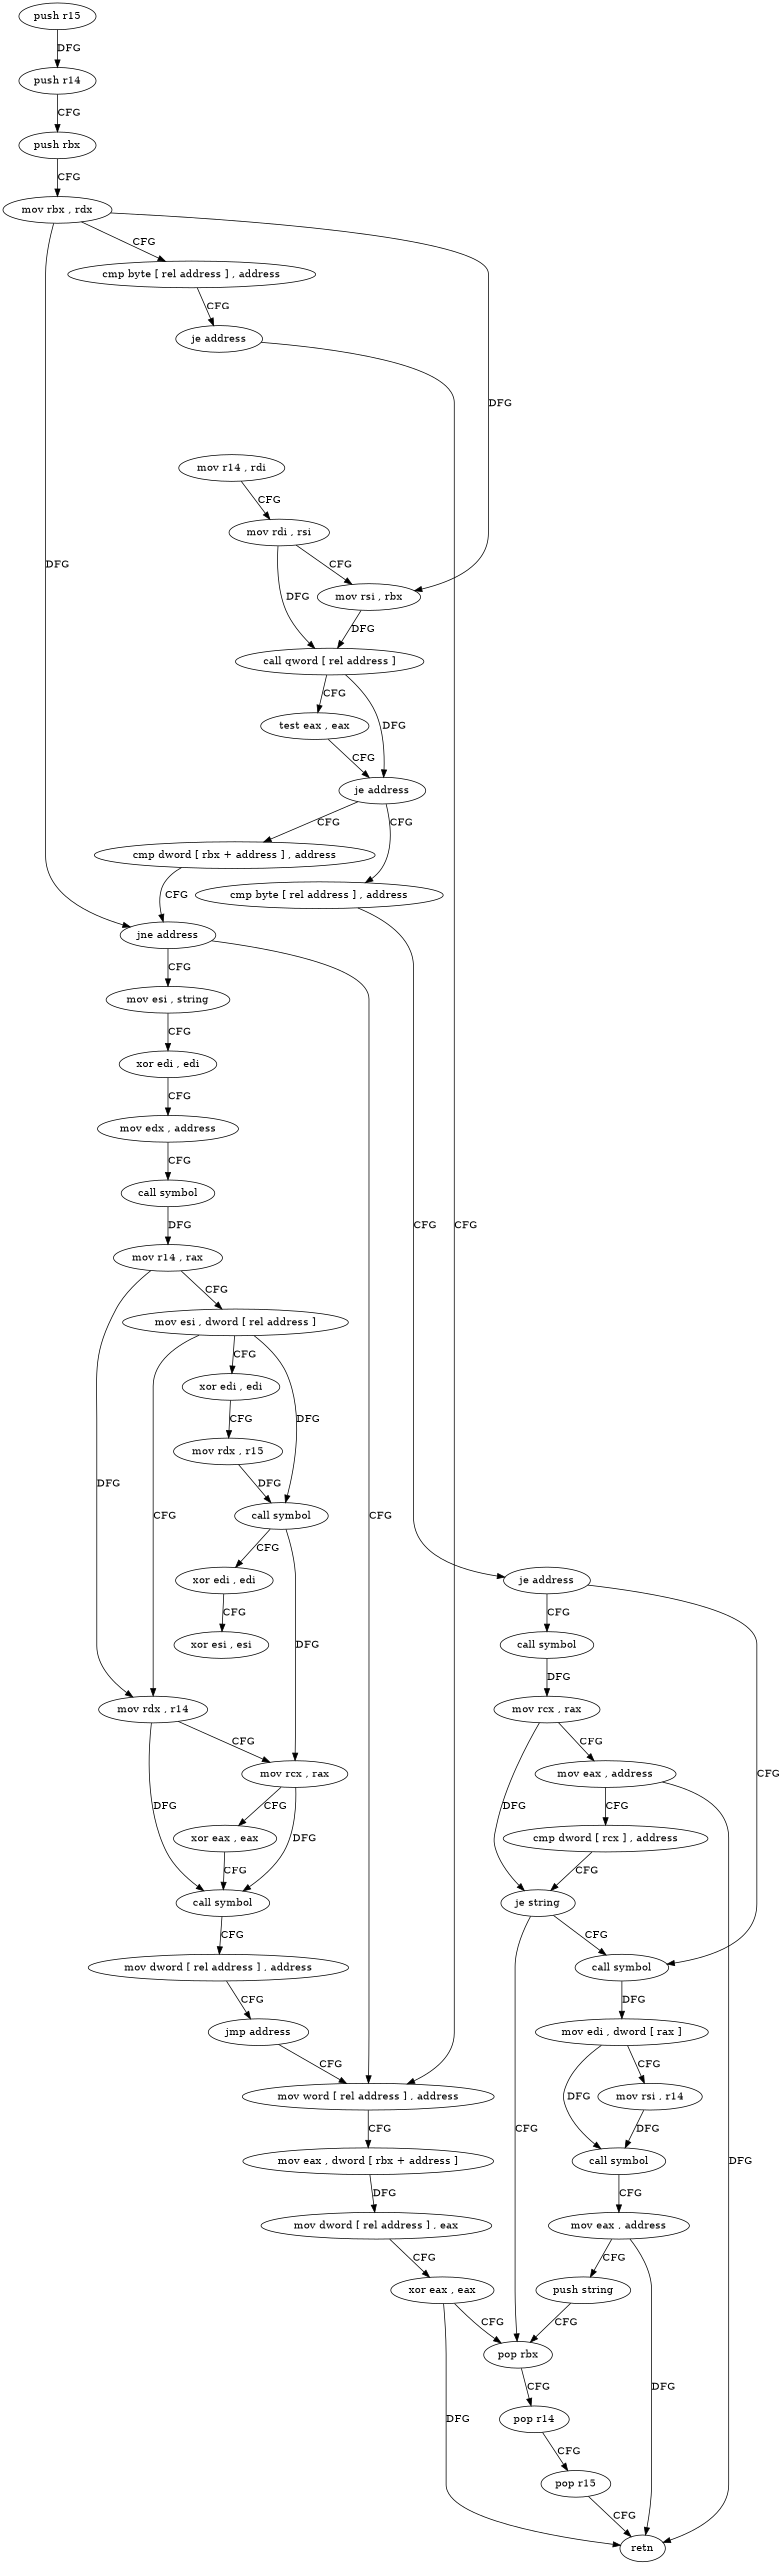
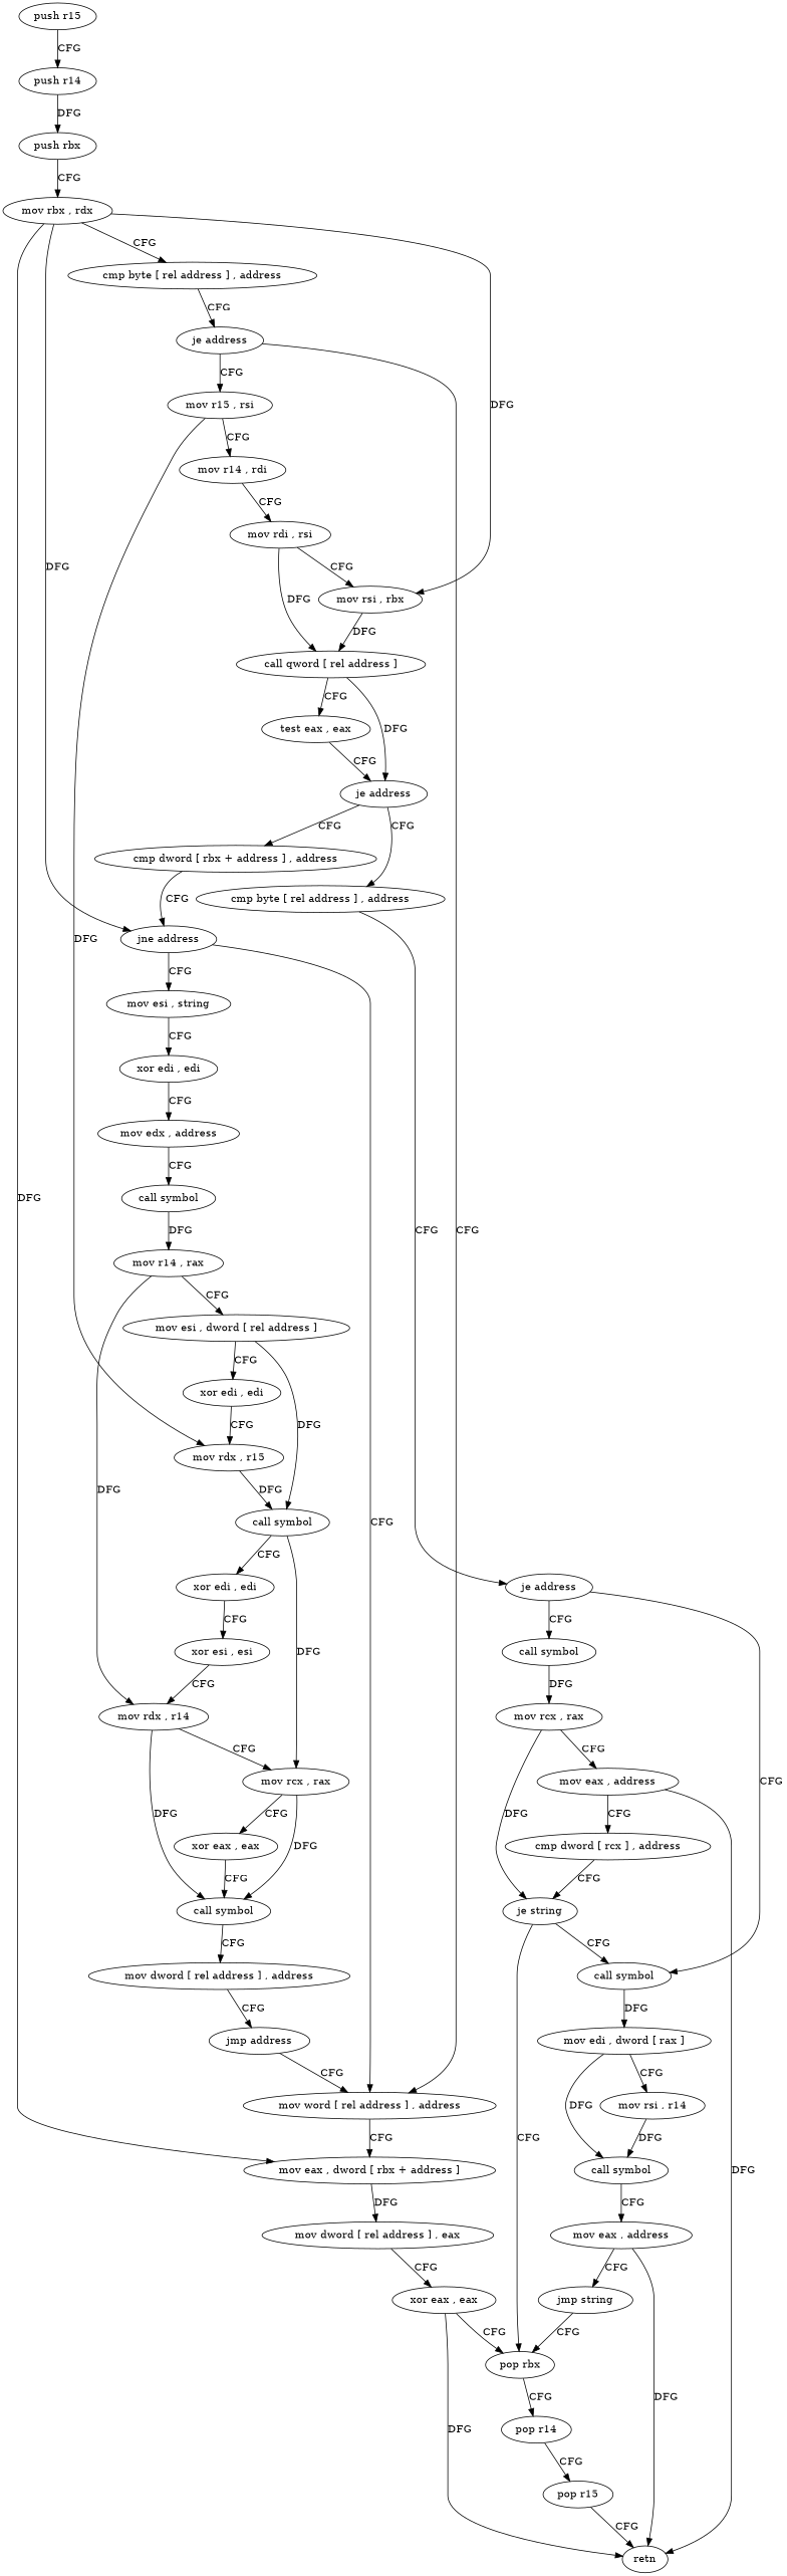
  digraph {
    fontname="DejaVu Serif"
    node [fontname="DejaVu Serif"]
    edge [fontname="DejaVu Serif"]
    n1 [label="push r15"]
    n2 [label="push r14"]
    n3 [label="push rbx"]
    n4 [label="mov rbx , rdx"]
    n5 [label="cmp byte [ rel address ] , address"]
    n6 [label="mov rsi , rbx"]
    n7 [label="mov eax , dword [ rbx + address ]"]
    n8 [label="jne address"]
    n9 [label="je address"]
    n10 [label="call qword [ rel address ]"]
    n11 [label="mov dword [ rel address ] , eax"]
    n12 [label="mov word [ rel address ] , address"]
    n13 [label="mov esi , string"]
+   n14 [label="mov r15 , rsi"]
    n15 [label="mov r14 , rdi"]
    n16 [label="mov rdx , r15"]
    n17 [label="mov rdi , rsi"]
    n18 [label="call symbol"]
    n19 [label="mov rsi , r14"]
    n20 [label="call symbol"]
    n21 [label="test eax , eax"]
    n22 [label="je address"]
    n23 [label="cmp dword [ rbx + address ] , address"]
    n24 [label="cmp byte [ rel address ] , address"]
    n25 [label="je address"]
    n26 [label="call symbol"]
    n27 [label="call symbol"]
    n28 [label="xor eax , eax"]
    n29 [label="pop rbx"]
    n30 [label=retn]
    n31 [label="pop r14"]
    n32 [label="pop r15"]
    n33 [label="xor edi , edi"]
    n34 [label="mov edx , address"]
    n35 [label="mov edi , dword [ rax ]"]
    n36 [label="mov rcx , rax"]
    n37 [label="mov eax , address"]
    n38 [label="je string"]
    n39 [label="call symbol"]
    n40 [label="mov r14 , rax"]
    n41 [label="mov esi , dword [ rel address ]"]
    n42 [label="mov rdx , r14"]
    n43 [label="xor edi , edi"]
    n44 [label="mov rcx , rax"]
    n45 [label="call symbol"]
    n46 [label="xor edi , edi"]
    n47 [label="xor esi , esi"]
    n48 [label="xor eax , eax"]
    n49 [label="mov dword [ rel address ] , address"]
    n50 [label="jmp address"]
    n51 [label="mov eax , address"]
-   n52 [label="push string"]
+   n52 [label="jmp string"]
    n53 [label="cmp dword [ rcx ] , address"]
-   n1 -> n2 [label=DFG]
-   n2 -> n3 [label=CFG]
+   n1 -> n2 [label=CFG]
+   n2 -> n3 [label=DFG]
    n3 -> n4 [label=CFG]
    n4 -> n5 [label=CFG]
    n4 -> n6 [label=DFG]
+   n4 -> n7 [label=DFG]
    n4 -> n8 [label=DFG]
    n5 -> n9 [label=CFG]
    n6 -> n10 [label=DFG]
    n7 -> n11 [label=DFG]
    n8 -> n12 [label=CFG]
    n8 -> n13 [label=CFG]
    n9 -> n12 [label=CFG]
+   n9 -> n14 [label=CFG]
    n10 -> n21 [label=CFG]
    n10 -> n22 [label=DFG]
    n11 -> n28 [label=CFG]
    n12 -> n7 [label=CFG]
    n13 -> n33 [label=CFG]
+   n14 -> n15 [label=CFG]
+   n14 -> n16 [label=DFG]
    n15 -> n17 [label=CFG]
    n16 -> n18 [label=DFG]
    n17 -> n6 [label=CFG]
    n17 -> n10 [label=DFG]
    n18 -> n44 [label=DFG]
    n18 -> n46 [label=CFG]
    n19 -> n20 [label=DFG]
    n20 -> n51 [label=CFG]
    n21 -> n22 [label=CFG]
    n22 -> n23 [label=CFG]
    n22 -> n24 [label=CFG]
    n23 -> n8 [label=CFG]
    n24 -> n25 [label=CFG]
    n25 -> n26 [label=CFG]
    n25 -> n27 [label=CFG]
    n26 -> n35 [label=DFG]
    n27 -> n36 [label=DFG]
    n28 -> n29 [label=CFG]
    n28 -> n30 [label=DFG]
    n29 -> n31 [label=CFG]
    n31 -> n32 [label=CFG]
    n32 -> n30 [label=CFG]
    n33 -> n34 [label=CFG]
    n34 -> n39 [label=CFG]
    n35 -> n19 [label=CFG]
    n35 -> n20 [label=DFG]
    n36 -> n37 [label=CFG]
    n36 -> n38 [label=DFG]
    n37 -> n30 [label=DFG]
    n37 -> n53 [label=CFG]
    n38 -> n26 [label=CFG]
    n38 -> n29 [label=CFG]
    n39 -> n40 [label=DFG]
    n40 -> n41 [label=CFG]
    n40 -> n42 [label=DFG]
    n41 -> n18 [label=DFG]
    n41 -> n43 [label=CFG]
    n42 -> n44 [label=CFG]
    n42 -> n45 [label=DFG]
    n43 -> n16 [label=CFG]
    n44 -> n45 [label=DFG]
    n44 -> n48 [label=CFG]
    n45 -> n49 [label=CFG]
    n46 -> n47 [label=CFG]
-   n41 -> n42 [label=CFG]
+   n47 -> n42 [label=CFG]
    n48 -> n45 [label=CFG]
    n49 -> n50 [label=CFG]
    n50 -> n12 [label=CFG]
    n51 -> n30 [label=DFG]
    n51 -> n52 [label=CFG]
    n52 -> n29 [label=CFG]
    n53 -> n38 [label=CFG]
  }
